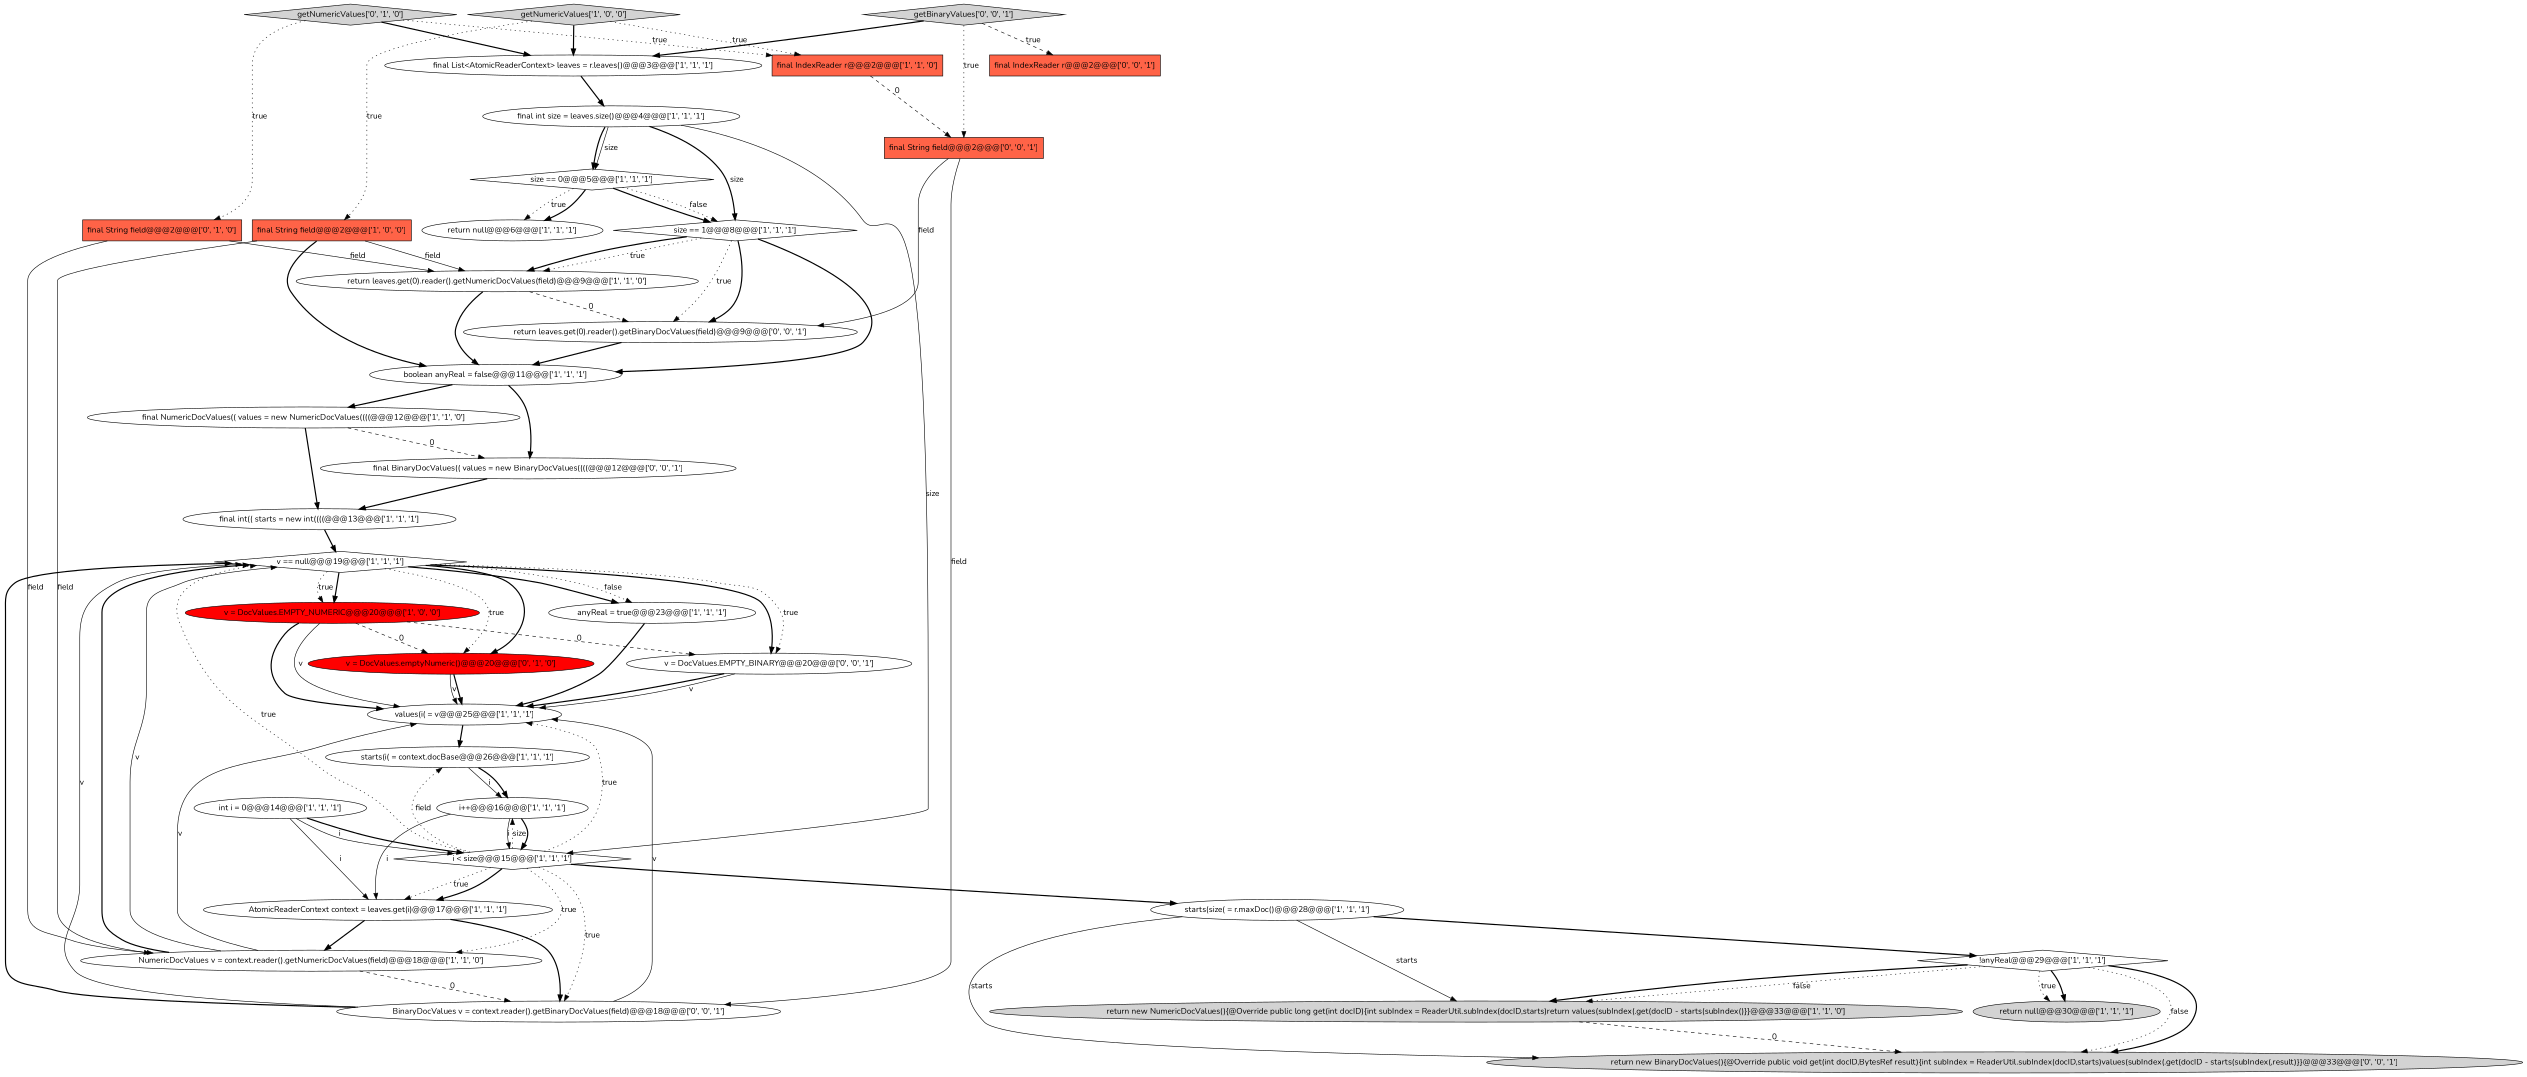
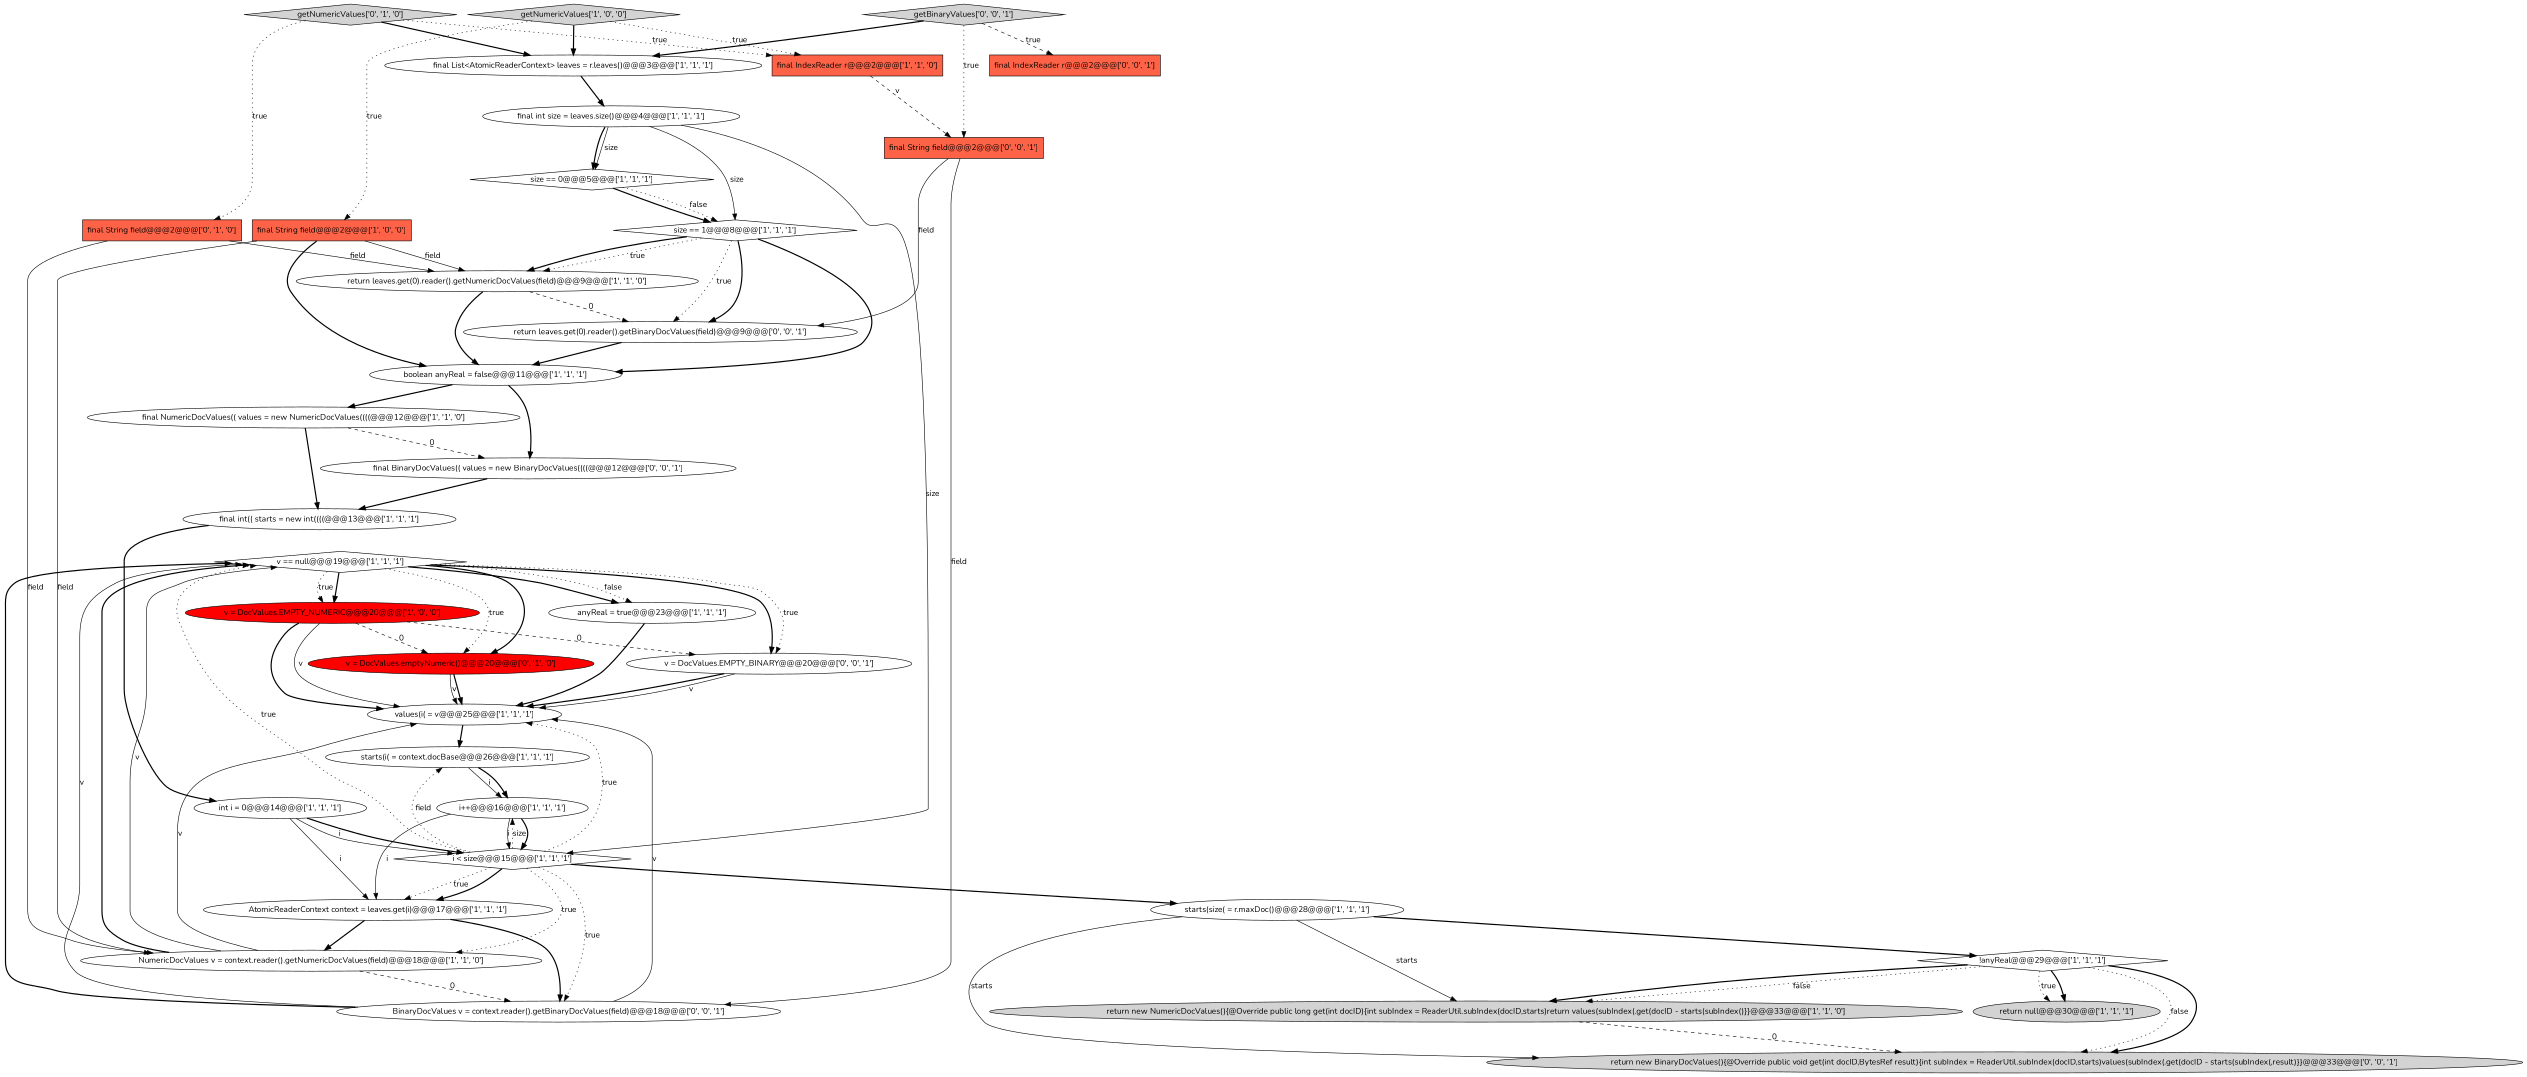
  digraph {
    fontname=Nunito
    node [fillcolor=white fontname=Nunito shape=ellipse style=filled]
    edge [fontname=Nunito style=bold]
    n1 [fillcolor=lightgray label="getNumericValues['1', '0', '0']" shape=diamond]
    n2 [fillcolor=tomato label="final String field@@@2@@@['1', '0', '0']" shape=box]
    n3 [fillcolor=tomato label="final IndexReader r@@@2@@@['1', '1', '0']" shape=box]
    n4 [label="final List<AtomicReaderContext> leaves = r.leaves()@@@3@@@['1', '1', '1']"]
    n5 [label="boolean anyReal = false@@@11@@@['1', '1', '1']"]
    n6 [label="return leaves.get(0).reader().getNumericDocValues(field)@@@9@@@['1', '1', '0']"]
    n7 [label="NumericDocValues v = context.reader().getNumericDocValues(field)@@@18@@@['1', '1', '0']"]
    n8 [fillcolor=tomato label="final String field@@@2@@@['0', '0', '1']" shape=box]
    n9 [label="final int size = leaves.size()@@@4@@@['1', '1', '1']"]
    n10 [label="return leaves.get(0).reader().getBinaryDocValues(field)@@@9@@@['0', '0', '1']"]
    n11 [label="BinaryDocValues v = context.reader().getBinaryDocValues(field)@@@18@@@['0', '0', '1']"]
    n12 [label="values(i( = v@@@25@@@['1', '1', '1']"]
    n13 [label="v == null@@@19@@@['1', '1', '1']" shape=diamond]
    n14 [label="final NumericDocValues(( values = new NumericDocValues((((@@@12@@@['1', '1', '0']"]
    n15 [label="final BinaryDocValues(( values = new BinaryDocValues((((@@@12@@@['0', '0', '1']"]
    n16 [fillcolor=red label="v = DocValues.EMPTY_NUMERIC@@@20@@@['1', '0', '0']"]
    n17 [fillcolor=red label="v = DocValues.emptyNumeric()@@@20@@@['0', '1', '0']"]
    n18 [label="v = DocValues.EMPTY_BINARY@@@20@@@['0', '0', '1']"]
    n19 [label="starts(i( = context.docBase@@@26@@@['1', '1', '1']"]
    n20 [fillcolor=lightgray label="return new NumericDocValues(){@Override public long get(int docID){int subIndex = ReaderUtil.subIndex(docID,starts)return values(subIndex(.get(docID - starts(subIndex()}}@@@33@@@['1', '1', '0']"]
    n21 [fillcolor=lightgray label="return new BinaryDocValues(){@Override public void get(int docID,BytesRef result){int subIndex = ReaderUtil.subIndex(docID,starts)values(subIndex(.get(docID - starts(subIndex(,result)}}@@@33@@@['0', '0', '1']"]
    n22 [label="!anyReal@@@29@@@['1', '1', '1']" shape=diamond]
    n23 [fillcolor=lightgray label="return null@@@30@@@['1', '1', '1']"]
    n24 [label="anyReal = true@@@23@@@['1', '1', '1']"]
    n25 [fillcolor=lightgray label="getNumericValues['0', '1', '0']" shape=diamond]
    n26 [fillcolor=tomato label="final String field@@@2@@@['0', '1', '0']" shape=box]
    n27 [label="int i = 0@@@14@@@['1', '1', '1']"]
    n28 [label="i < size@@@15@@@['1', '1', '1']" shape=diamond]
    n29 [label="AtomicReaderContext context = leaves.get(i)@@@17@@@['1', '1', '1']"]
    n30 [label="starts(size( = r.maxDoc()@@@28@@@['1', '1', '1']"]
    n31 [label="i++@@@16@@@['1', '1', '1']"]
    n32 [label="size == 1@@@8@@@['1', '1', '1']" shape=diamond]
    n33 [label="size == 0@@@5@@@['1', '1', '1']" shape=diamond]
-   n34 [label="return null@@@6@@@['1', '1', '1']"]
    n35 [label="final int(( starts = new int((((@@@13@@@['1', '1', '1']"]
    n36 [fillcolor=lightgray label="getBinaryValues['0', '0', '1']" shape=diamond]
    n37 [fillcolor=tomato label="final IndexReader r@@@2@@@['0', '0', '1']" shape=box]
    n1 -> n2 [label=true style=dotted]
    n1 -> n3 [label=true style=dotted]
    n1 -> n4
    n2 -> n5
    n2 -> n6 [label=field style=solid]
    n2 -> n7 [label=field style=solid]
-   n3 -> n8 [label=0 style=dashed]
+   n3 -> n8 [label=v style=dashed]
    n4 -> n9
    n5 -> n14
    n5 -> n15
    n6 -> n5
    n6 -> n10 [label=0 style=dashed]
    n7 -> n11 [label=0 style=dashed]
    n7 -> n12 [label=v style=solid]
    n7 -> n13
    n7 -> n13 [label=v style=solid]
    n8 -> n10 [label=field style=solid]
    n8 -> n11 [label=field style=solid]
    n9 -> n28 [label=size style=solid]
-   n9 -> n32 [label=size]
+   n9 -> n32 [label=size style=solid]
    n9 -> n33
    n9 -> n33 [label=size style=solid]
    n10 -> n5
    n11 -> n12 [label=v style=solid]
    n11 -> n13
    n11 -> n13 [label=v style=solid]
    n12 -> n19
    n13 -> n16
    n13 -> n16 [label=true style=dotted]
    n13 -> n17
    n13 -> n17 [label=true style=dotted]
    n13 -> n18
    n13 -> n18 [label=true style=dotted]
    n13 -> n24 [label=false style=dotted]
    n13 -> n24
    n14 -> n15 [label=0 style=dashed]
    n14 -> n35
    n15 -> n35
    n16 -> n12
    n16 -> n12 [label=v style=solid]
    n16 -> n17 [label=0 style=dashed]
    n16 -> n18 [label=0 style=dashed]
    n17 -> n12 [label=v style=solid]
    n17 -> n12
    n18 -> n12
    n18 -> n12 [label=v style=solid]
    n19 -> n31 [label=i style=solid]
    n19 -> n31
    n20 -> n21 [label=0 style=dashed]
    n22 -> n20 [label=false style=dotted]
    n22 -> n20
    n22 -> n21 [label=false style=dotted]
    n22 -> n21
    n22 -> n23
    n22 -> n23 [label=true style=dotted]
    n24 -> n12
    n25 -> n3 [label=true style=dotted]
    n25 -> n4
    n25 -> n26 [label=true style=dotted]
    n26 -> n6 [label=field style=solid]
    n26 -> n7 [label=field style=solid]
    n27 -> n28
    n27 -> n28 [label=i style=solid]
    n27 -> n29 [label=i style=solid]
    n28 -> n7 [label=true style=dotted]
    n28 -> n11 [label=true style=dotted]
    n28 -> n12 [label=true style=dotted]
    n28 -> n13 [label=true style=dotted]
    n28 -> n19 [label=field style=dotted]
    n28 -> n29 [label=true style=dotted]
    n28 -> n29
    n28 -> n30
    n28 -> n31 [label=size style=dotted]
    n29 -> n7
    n29 -> n11
    n30 -> n20 [label=starts style=solid]
    n30 -> n21 [label=starts style=solid]
    n30 -> n22
    n31 -> n28
    n31 -> n28 [label=i style=solid]
    n31 -> n29 [label=i style=solid]
    n32 -> n5
    n32 -> n6 [label=true style=dotted]
    n32 -> n6
    n32 -> n10
    n32 -> n10 [label=true style=dotted]
    n33 -> n32
    n33 -> n32 [label=false style=dotted]
-   n33 -> n34 [label=true style=dotted]
-   n33 -> n34
-   n35 -> n13
+   n35 -> n27
    n36 -> n4
    n36 -> n8 [label=true style=dotted]
    n36 -> n37 [label=true style=dashed]
  }
